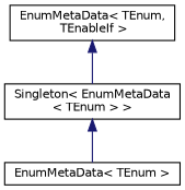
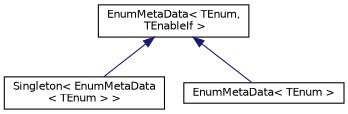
  digraph {
    rankdir=TB
    node [color=black fillcolor=white fontname=Helvetica fontsize=10 shape=record style=filled]
    edge [color=midnightblue dir=back fontname=Helvetica fontsize=10 labelfontname=Helvetica labelfontsize=10 style=solid]
    n1 [height=0.2 label="Singleton\< EnumMetaData\l\< TEnum \> \>" width=0.4]
    n2 [height=0.2 label="EnumMetaData\< TEnum \>" width=0.4]
    n3 [height=0.2 label="EnumMetaData\< TEnum,\l TEnableIf \>" width=0.4]
-   n1 -> n2
+   n3 -> n2
    n3 -> n1
  }
